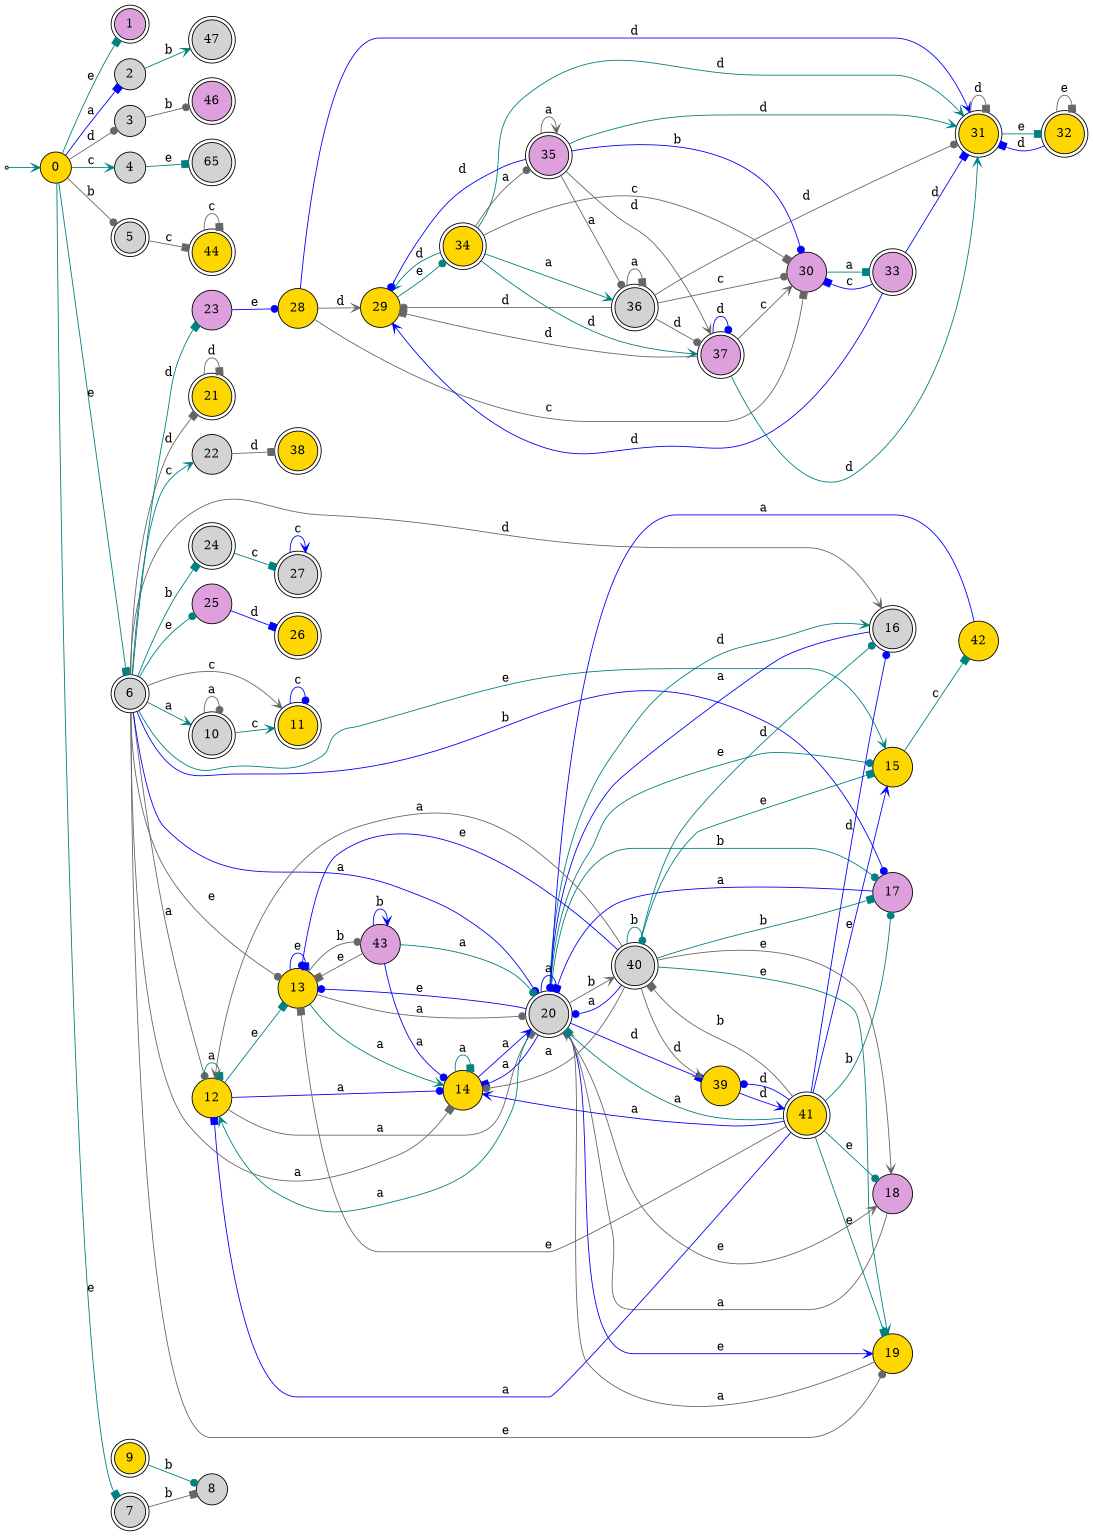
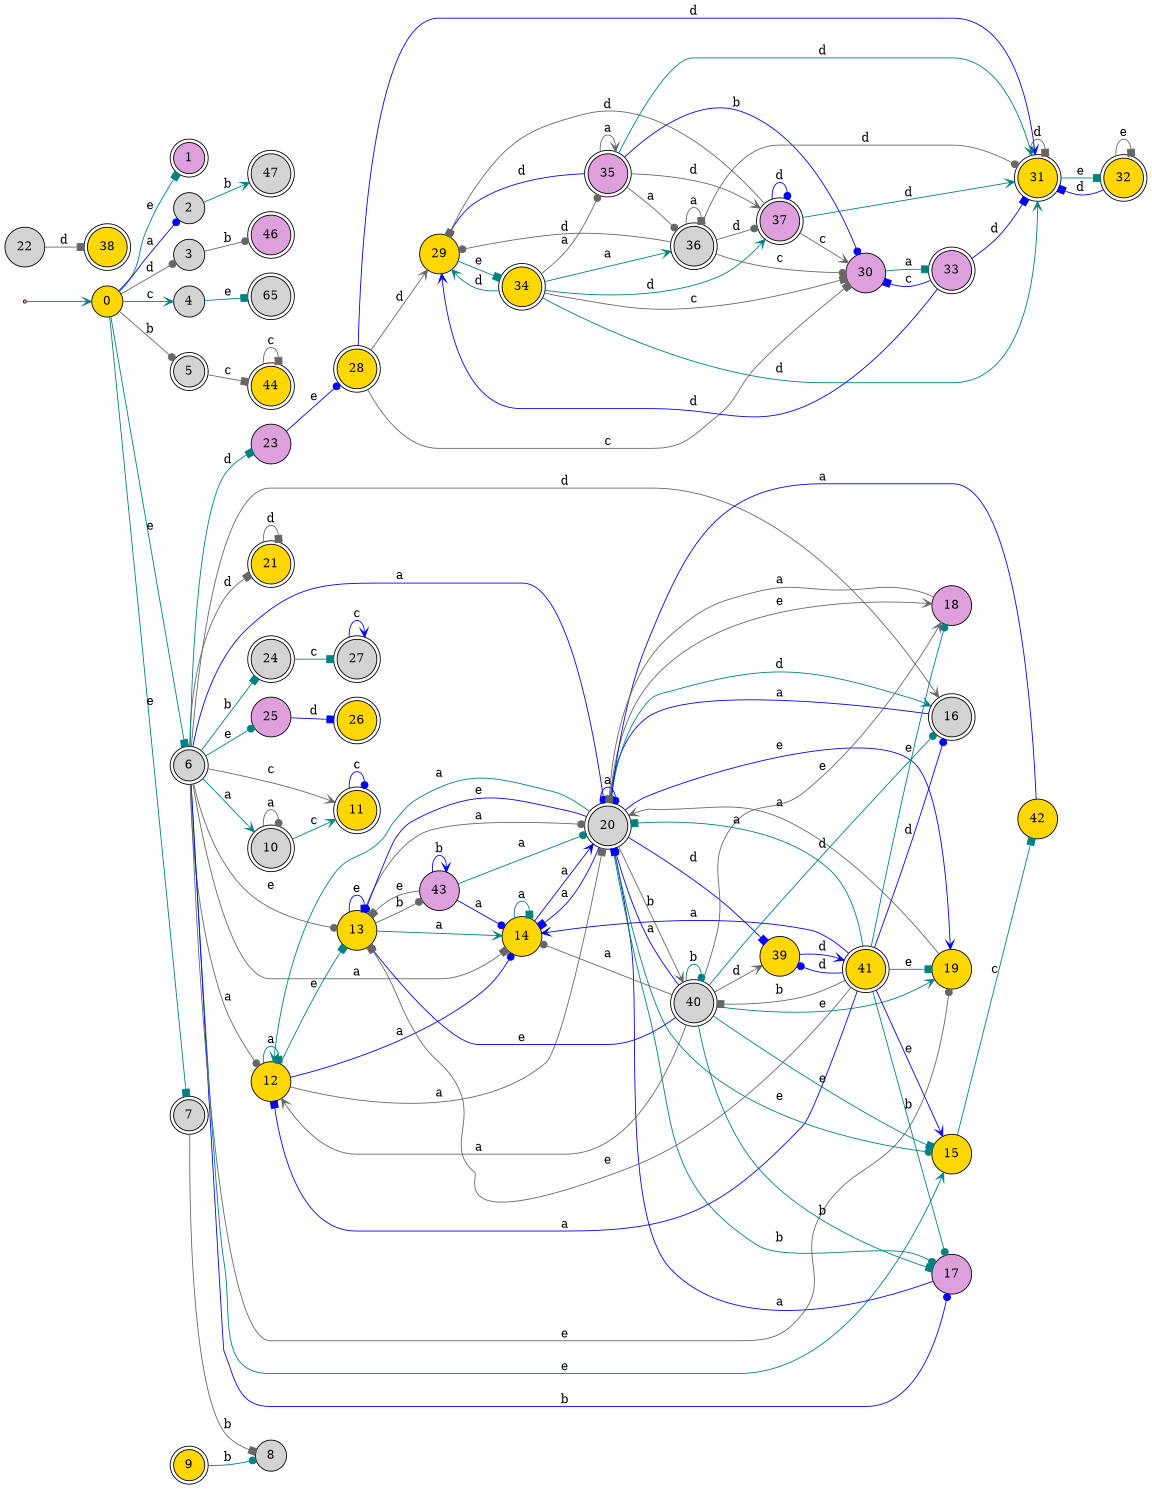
  digraph {
    rankdir=LR
    node [fillcolor=gold shape=doublecircle style=filled]
    edge [arrowhead=box color=gray40]
    dummy0 [fillcolor=lightgrey shape=point]
    0 [shape=circle]
    1 [fillcolor=plum]
    2 [fillcolor=lightgrey shape=circle]
    3 [fillcolor=lightgrey shape=circle]
    4 [fillcolor=lightgrey shape=circle]
    5 [fillcolor=lightgrey]
    6 [fillcolor=lightgrey]
    7 [fillcolor=lightgrey]
    47 [fillcolor=lightgrey]
    46 [fillcolor=plum]
    n12 [fillcolor=lightgrey label=65]
    44
    10 [fillcolor=lightgrey]
    11
    12 [shape=circle]
    13 [shape=circle]
    14 [shape=circle]
    15 [shape=circle]
    16 [fillcolor=lightgrey]
    17 [fillcolor=plum shape=circle]
    19 [shape=circle]
    20 [fillcolor=lightgrey]
    21
    22 [fillcolor=lightgrey shape=circle]
    23 [fillcolor=plum shape=circle]
    24 [fillcolor=lightgrey]
    25 [fillcolor=plum shape=circle]
    8 [fillcolor=lightgrey shape=circle]
    43 [fillcolor=plum shape=circle]
    42 [shape=circle]
    18 [fillcolor=plum shape=circle]
    39 [shape=circle]
    40 [fillcolor=lightgrey]
    38
-   28 [shape=circle]
+   28
    27 [fillcolor=lightgrey]
    26
    9
    41
    29 [shape=circle]
    30 [fillcolor=plum shape=circle]
    31
    34
    33 [fillcolor=plum]
    32
    35 [fillcolor=plum]
    36 [fillcolor=lightgrey]
    37 [fillcolor=plum]
    dummy0 -> 0 [arrowhead=vee color=teal]
    0 -> 1 [color=teal label=e]
-   0 -> 2 [color=blue label=a]
+   0 -> 2 [arrowhead=dot color=blue label=a]
    0 -> 3 [arrowhead=dot label=d]
    0 -> 4 [arrowhead=vee color=teal label=c]
    0 -> 5 [arrowhead=dot label=b]
    0 -> 6 [color=teal label=e]
    0 -> 7 [color=teal label=e]
    2 -> 47 [arrowhead=vee color=teal label=b]
    3 -> 46 [arrowhead=dot label=b]
    4 -> n12 [color=teal label=e]
    5 -> 44 [label=c]
    6 -> 10 [arrowhead=vee color=teal label=a]
    6 -> 11 [arrowhead=vee label=c]
    6 -> 12 [arrowhead=dot label=a]
    6 -> 13 [arrowhead=dot label=e]
    6 -> 14 [label=a]
    6 -> 15 [arrowhead=vee color=teal label=e]
    6 -> 16 [arrowhead=vee label=d]
    6 -> 17 [arrowhead=dot color=blue label=b]
    6 -> 19 [arrowhead=dot label=e]
    6 -> 20 [arrowhead=dot color=blue label=a]
    6 -> 21 [label=d]
-   6 -> 22 [arrowhead=vee color=teal label=c]
    6 -> 23 [color=teal label=d]
    6 -> 24 [color=teal label=b]
    6 -> 25 [arrowhead=dot color=teal label=e]
    7 -> 8 [label=b]
    44 -> 44 [label=c]
    10 -> 10 [arrowhead=dot label=a]
    10 -> 11 [arrowhead=vee color=teal label=c]
    11 -> 11 [arrowhead=dot color=blue label=c]
    12 -> 12 [color=teal label=a]
    12 -> 13 [color=teal label=e]
    12 -> 14 [arrowhead=dot color=blue label=a]
    12 -> 20 [label=a]
    13 -> 13 [color=blue label=e]
    13 -> 14 [arrowhead=vee color=teal label=a]
    13 -> 20 [arrowhead=dot label=a]
    13 -> 43 [arrowhead=dot label=b]
    14 -> 14 [color=teal label=a]
    14 -> 20 [arrowhead=vee color=blue label=a]
    15 -> 42 [color=teal label=c]
    16 -> 20 [arrowhead=dot color=blue label=a]
    17 -> 20 [color=blue label=a]
    19 -> 20 [arrowhead=vee label=a]
    20 -> 12 [arrowhead=vee color=teal label=a]
    20 -> 13 [arrowhead=dot color=blue label=e]
    20 -> 14 [color=blue label=a]
    20 -> 15 [arrowhead=dot color=teal label=e]
    20 -> 16 [arrowhead=vee color=teal label=d]
    20 -> 17 [arrowhead=dot color=teal label=b]
    20 -> 19 [arrowhead=vee color=blue label=e]
    20 -> 20 [arrowhead=dot color=blue label=a]
    20 -> 18 [arrowhead=vee label=e]
    20 -> 39 [color=blue label=d]
    20 -> 40 [arrowhead=vee label=b]
    21 -> 21 [label=d]
    22 -> 38 [label=d]
    23 -> 28 [arrowhead=dot color=blue label=e]
    24 -> 27 [color=teal label=c]
    25 -> 26 [color=blue label=d]
    43 -> 13 [label=e]
    43 -> 14 [arrowhead=dot color=blue label=a]
    43 -> 20 [arrowhead=dot color=teal label=a]
    43 -> 43 [arrowhead=vee color=blue label=b]
    42 -> 20 [arrowhead=dot color=blue label=a]
    18 -> 20 [label=a]
    39 -> 41 [arrowhead=vee color=blue label=d]
    40 -> 12 [arrowhead=vee label=a]
    40 -> 13 [arrowhead=dot color=blue label=e]
    40 -> 14 [arrowhead=dot label=a]
    40 -> 15 [color=teal label=e]
    40 -> 16 [arrowhead=dot color=teal label=d]
    40 -> 17 [color=teal label=b]
    40 -> 19 [arrowhead=vee color=teal label=e]
    40 -> 20 [arrowhead=dot color=blue label=a]
    40 -> 18 [arrowhead=vee label=e]
    40 -> 39 [arrowhead=vee label=d]
    40 -> 40 [arrowhead=dot color=teal label=b]
    28 -> 29 [arrowhead=vee label=d]
    28 -> 30 [label=c]
    28 -> 31 [arrowhead=vee color=blue label=d]
    27 -> 27 [arrowhead=vee color=blue label=c]
    9 -> 8 [arrowhead=dot color=teal label=b]
    41 -> 12 [color=blue label=a]
    41 -> 13 [label=e]
    41 -> 14 [arrowhead=vee color=blue label=a]
    41 -> 15 [arrowhead=vee color=blue label=e]
    41 -> 16 [arrowhead=dot color=blue label=d]
    41 -> 17 [arrowhead=dot color=teal label=b]
    41 -> 19 [color=teal label=e]
    41 -> 20 [color=teal label=a]
    41 -> 18 [arrowhead=dot color=teal label=e]
    41 -> 39 [arrowhead=dot color=blue label=d]
    41 -> 40 [label=b]
-   29 -> 34 [arrowhead=dot color=teal label=e]
+   29 -> 34 [color=teal label=e]
    30 -> 33 [color=teal label=a]
    31 -> 31 [label=d]
    31 -> 32 [color=teal label=e]
    34 -> 29 [arrowhead=vee color=teal label=d]
    34 -> 30 [label=c]
    34 -> 31 [arrowhead=vee color=teal label=d]
    34 -> 35 [arrowhead=dot label=a]
    34 -> 36 [arrowhead=vee color=teal label=a]
    34 -> 37 [arrowhead=vee color=teal label=d]
    33 -> 29 [arrowhead=vee color=blue label=d]
    33 -> 30 [color=blue label=c]
    33 -> 31 [color=blue label=d]
    32 -> 31 [color=blue label=d]
    32 -> 32 [label=e]
    35 -> 29 [arrowhead=dot color=blue label=d]
    35 -> 30 [arrowhead=dot color=blue label=b]
    35 -> 31 [arrowhead=vee color=teal label=d]
    35 -> 35 [arrowhead=vee label=a]
    35 -> 36 [arrowhead=dot label=a]
    35 -> 37 [arrowhead=vee label=d]
    36 -> 29 [arrowhead=dot label=d]
    36 -> 30 [arrowhead=dot label=c]
    36 -> 31 [arrowhead=dot label=d]
    36 -> 36 [label=a]
    36 -> 37 [arrowhead=dot label=d]
    37 -> 29 [label=d]
    37 -> 30 [arrowhead=vee label=c]
    37 -> 31 [arrowhead=vee color=teal label=d]
    37 -> 37 [arrowhead=dot color=blue label=d]
  }
